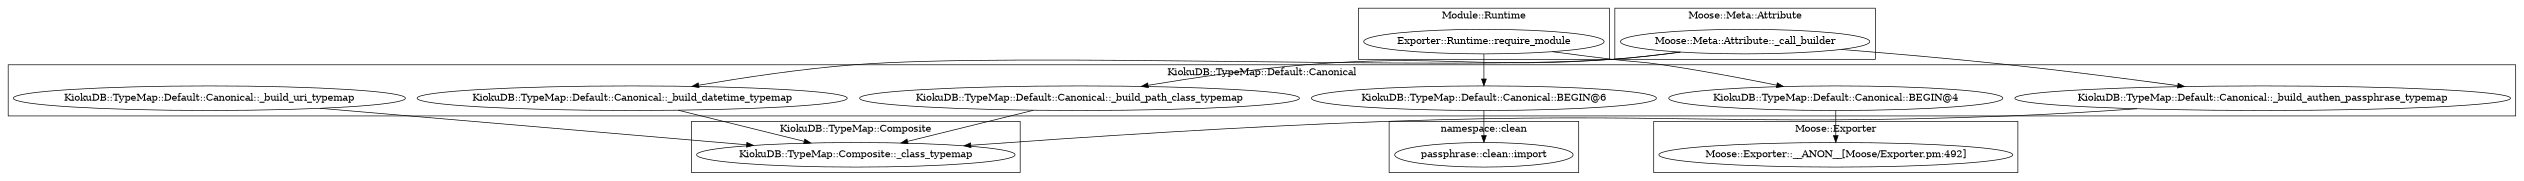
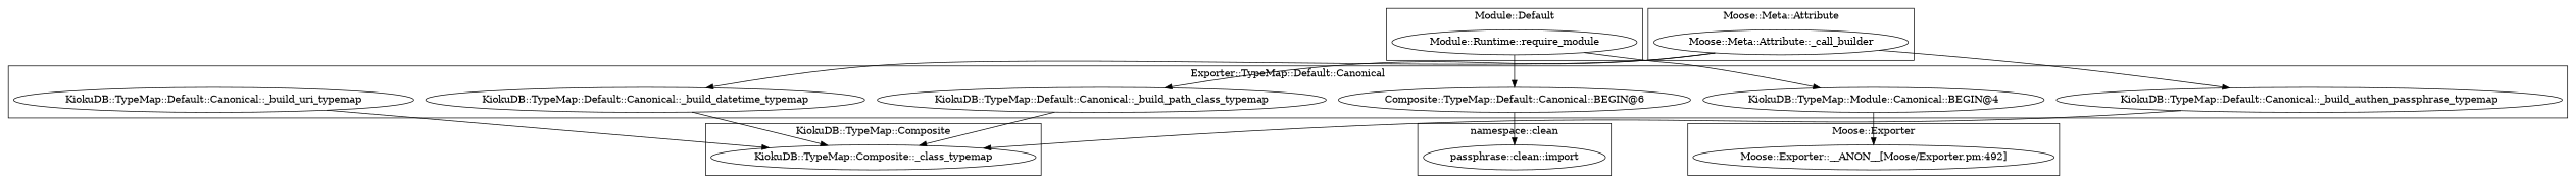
  digraph {
    n1 [label="passphrase::clean::import"]
    n2 [label="KiokuDB::TypeMap::Composite::_class_typemap"]
-   "Module::Runtime::require_module" [label="Exporter::Runtime::require_module"]
+   "Module::Runtime::require_module"
    "Moose::Meta::Attribute::_call_builder"
    "Moose::Exporter::__ANON__[Moose/Exporter.pm:492]"
    "KiokuDB::TypeMap::Default::Canonical::_build_authen_passphrase_typemap"
-   "KiokuDB::TypeMap::Default::Canonical::BEGIN@6"
-   "KiokuDB::TypeMap::Default::Canonical::BEGIN@4"
+   "KiokuDB::TypeMap::Default::Canonical::BEGIN@6" [label="Composite::TypeMap::Default::Canonical::BEGIN@6"]
+   "KiokuDB::TypeMap::Default::Canonical::BEGIN@4" [label="KiokuDB::TypeMap::Module::Canonical::BEGIN@4"]
    "KiokuDB::TypeMap::Default::Canonical::_build_path_class_typemap"
    "KiokuDB::TypeMap::Default::Canonical::_build_uri_typemap"
    "KiokuDB::TypeMap::Default::Canonical::_build_datetime_typemap"
    subgraph cluster_1 {
      label="namespace::clean"
      n1
    }
    subgraph cluster_2 {
      label="KiokuDB::TypeMap::Composite"
      n2
    }
    subgraph cluster_3 {
-     label="Module::Runtime"
+     label="Module::Default"
      "Module::Runtime::require_module"
    }
    subgraph cluster_4 {
      label="Moose::Meta::Attribute"
      "Moose::Meta::Attribute::_call_builder"
    }
    subgraph cluster_5 {
      label="Moose::Exporter"
      "Moose::Exporter::__ANON__[Moose/Exporter.pm:492]"
    }
    subgraph cluster_6 {
-     label="KiokuDB::TypeMap::Default::Canonical"
+     label="Exporter::TypeMap::Default::Canonical"
      "KiokuDB::TypeMap::Default::Canonical::_build_authen_passphrase_typemap"
      "KiokuDB::TypeMap::Default::Canonical::BEGIN@6"
      "KiokuDB::TypeMap::Default::Canonical::BEGIN@4"
      "KiokuDB::TypeMap::Default::Canonical::_build_path_class_typemap"
      "KiokuDB::TypeMap::Default::Canonical::_build_uri_typemap"
      "KiokuDB::TypeMap::Default::Canonical::_build_datetime_typemap"
    }
    "Module::Runtime::require_module" -> "KiokuDB::TypeMap::Default::Canonical::BEGIN@6"
    "Module::Runtime::require_module" -> "KiokuDB::TypeMap::Default::Canonical::BEGIN@4"
    "Moose::Meta::Attribute::_call_builder" -> "KiokuDB::TypeMap::Default::Canonical::_build_authen_passphrase_typemap"
    "Moose::Meta::Attribute::_call_builder" -> "KiokuDB::TypeMap::Default::Canonical::_build_path_class_typemap"
    "Moose::Meta::Attribute::_call_builder" -> "KiokuDB::TypeMap::Default::Canonical::_build_datetime_typemap"
    "KiokuDB::TypeMap::Default::Canonical::_build_authen_passphrase_typemap" -> n2
    "KiokuDB::TypeMap::Default::Canonical::BEGIN@6" -> n1
    "KiokuDB::TypeMap::Default::Canonical::BEGIN@4" -> "Moose::Exporter::__ANON__[Moose/Exporter.pm:492]"
    "KiokuDB::TypeMap::Default::Canonical::_build_path_class_typemap" -> n2
    "KiokuDB::TypeMap::Default::Canonical::_build_uri_typemap" -> n2
    "KiokuDB::TypeMap::Default::Canonical::_build_datetime_typemap" -> n2
  }
